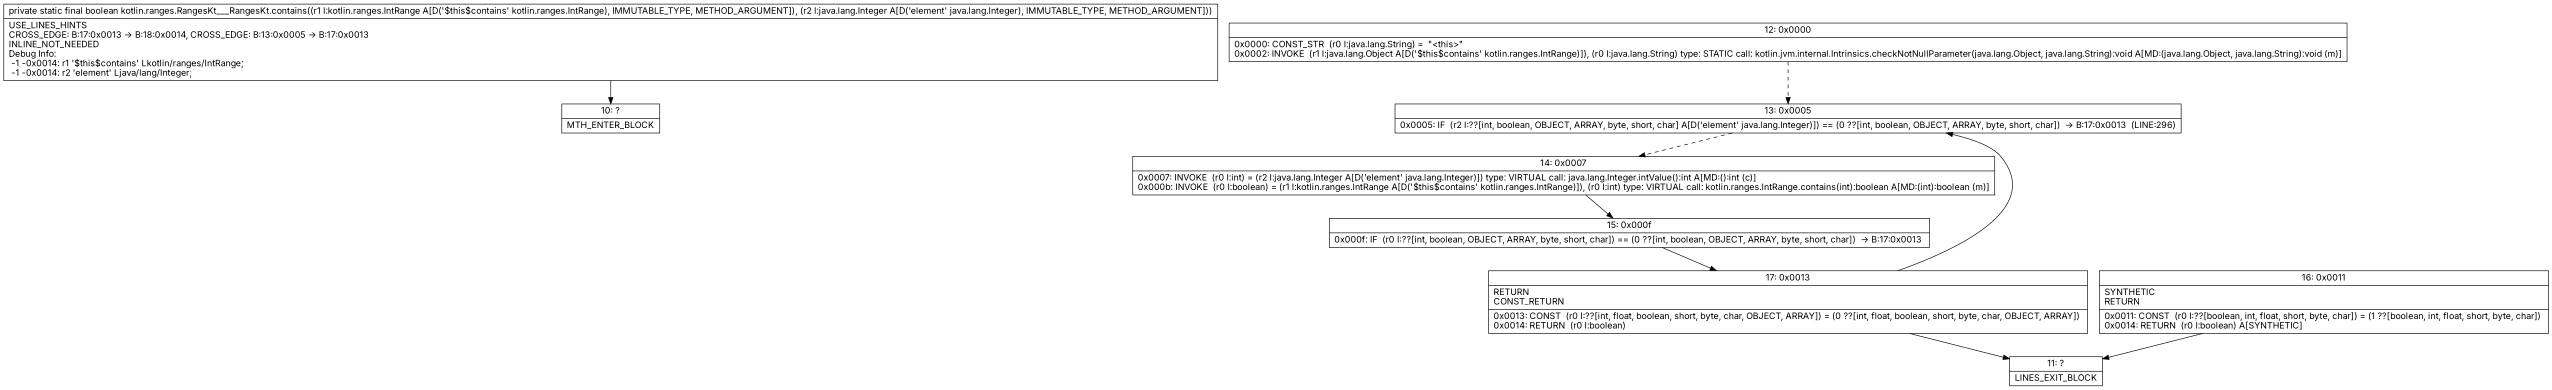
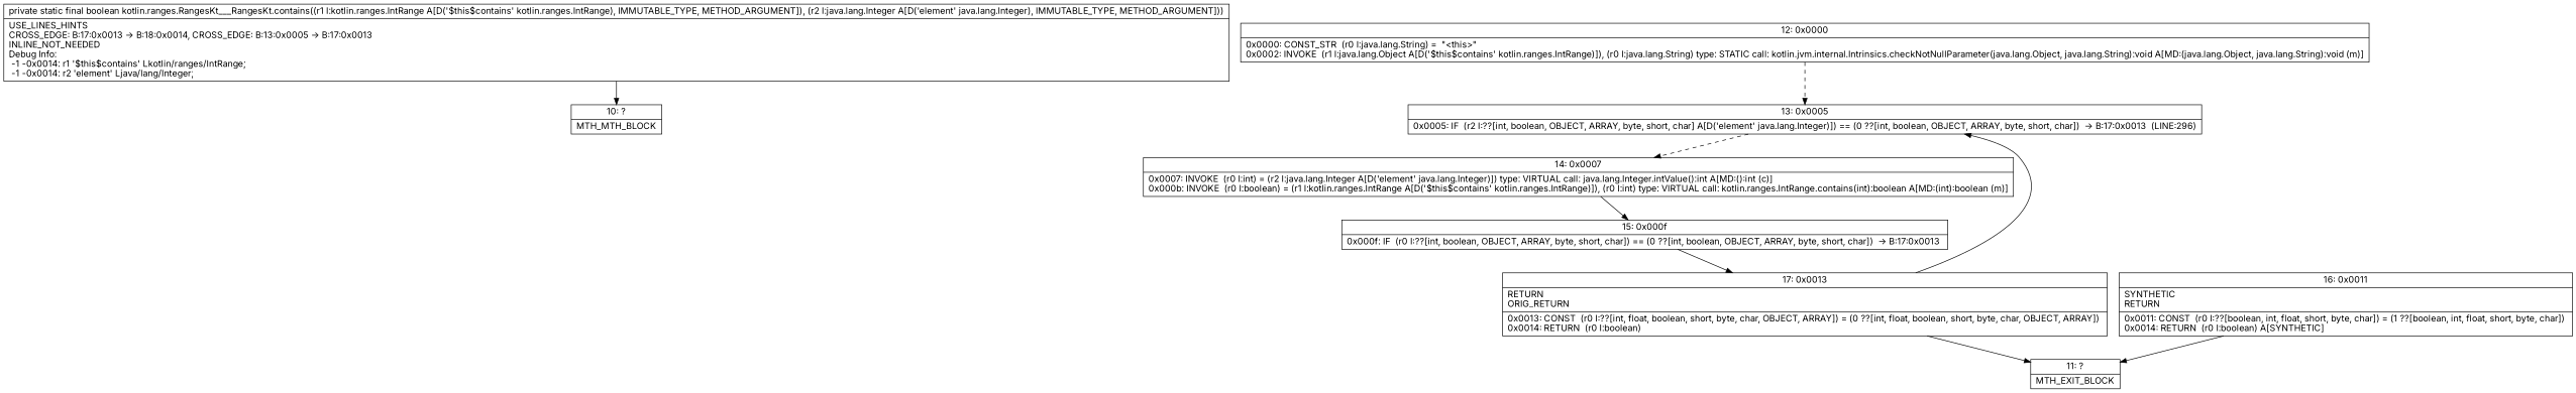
  digraph {
    fontname=Inter
    node [fontname=Inter shape=record]
    edge [fontname=Inter]
-   n1 [label="{10\:\ ?|MTH_ENTER_BLOCK\l}"]
+   n1 [label="{10\:\ ?|MTH_MTH_BLOCK\l}"]
    n2 [label="{12\:\ 0x0000|0x0000: CONST_STR  (r0 I:java.lang.String) =  \"\<this\>\" \l0x0002: INVOKE  (r1 I:java.lang.Object A[D('$this$contains' kotlin.ranges.IntRange)]), (r0 I:java.lang.String) type: STATIC call: kotlin.jvm.internal.Intrinsics.checkNotNullParameter(java.lang.Object, java.lang.String):void A[MD:(java.lang.Object, java.lang.String):void (m)]\l}"]
    n3 [label="{13\:\ 0x0005|0x0005: IF  (r2 I:??[int, boolean, OBJECT, ARRAY, byte, short, char] A[D('element' java.lang.Integer)]) == (0 ??[int, boolean, OBJECT, ARRAY, byte, short, char])  \-\> B:17:0x0013  (LINE:296)\l}"]
    n4 [label="{14\:\ 0x0007|0x0007: INVOKE  (r0 I:int) = (r2 I:java.lang.Integer A[D('element' java.lang.Integer)]) type: VIRTUAL call: java.lang.Integer.intValue():int A[MD:():int (c)]\l0x000b: INVOKE  (r0 I:boolean) = (r1 I:kotlin.ranges.IntRange A[D('$this$contains' kotlin.ranges.IntRange)]), (r0 I:int) type: VIRTUAL call: kotlin.ranges.IntRange.contains(int):boolean A[MD:(int):boolean (m)]\l}"]
    n5 [label="{15\:\ 0x000f|0x000f: IF  (r0 I:??[int, boolean, OBJECT, ARRAY, byte, short, char]) == (0 ??[int, boolean, OBJECT, ARRAY, byte, short, char])  \-\> B:17:0x0013 \l}"]
-   n6 [label="{17\:\ 0x0013|RETURN\lCONST_RETURN\l|0x0013: CONST  (r0 I:??[int, float, boolean, short, byte, char, OBJECT, ARRAY]) = (0 ??[int, float, boolean, short, byte, char, OBJECT, ARRAY]) \l0x0014: RETURN  (r0 I:boolean) \l}"]
-   n7 [label="{11\:\ ?|LINES_EXIT_BLOCK\l}"]
+   n6 [label="{17\:\ 0x0013|RETURN\lORIG_RETURN\l|0x0013: CONST  (r0 I:??[int, float, boolean, short, byte, char, OBJECT, ARRAY]) = (0 ??[int, float, boolean, short, byte, char, OBJECT, ARRAY]) \l0x0014: RETURN  (r0 I:boolean) \l}"]
+   n7 [label="{11\:\ ?|MTH_EXIT_BLOCK\l}"]
    n8 [label="{16\:\ 0x0011|SYNTHETIC\lRETURN\l|0x0011: CONST  (r0 I:??[boolean, int, float, short, byte, char]) = (1 ??[boolean, int, float, short, byte, char]) \l0x0014: RETURN  (r0 I:boolean) A[SYNTHETIC]\l}"]
    n9 [label="{private static final boolean kotlin.ranges.RangesKt___RangesKt.contains((r1 I:kotlin.ranges.IntRange A[D('$this$contains' kotlin.ranges.IntRange), IMMUTABLE_TYPE, METHOD_ARGUMENT]), (r2 I:java.lang.Integer A[D('element' java.lang.Integer), IMMUTABLE_TYPE, METHOD_ARGUMENT]))  | USE_LINES_HINTS\lCROSS_EDGE: B:17:0x0013 \-\> B:18:0x0014, CROSS_EDGE: B:13:0x0005 \-\> B:17:0x0013\lINLINE_NOT_NEEDED\lDebug Info:\l  \-1 \-0x0014: r1 '$this$contains' Lkotlin\/ranges\/IntRange;\l  \-1 \-0x0014: r2 'element' Ljava\/lang\/Integer;\l}"]
    n2 -> n3 [style=dashed]
    n3 -> n4 [style=dashed]
    n4 -> n5
    n5 -> n6
    n6 -> n3
    n6 -> n7
    n8 -> n7
    n9 -> n1
  }
